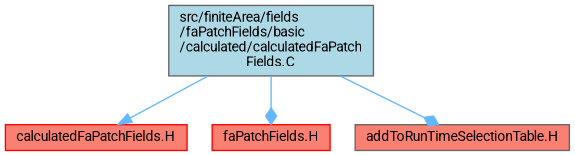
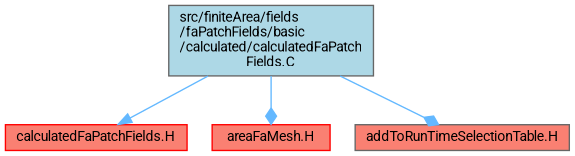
  digraph {
    fontname=Roboto
    node [color=red fillcolor=salmon fontname=Roboto fontsize=10 shape=box style=filled]
    edge [arrowhead=diamond color=steelblue1 fontname=Roboto fontsize=10 labelfontname=Helvetica labelfontsize=10 style=solid]
    n1 [color=gray40 fillcolor=lightblue fontcolor=black height=0.2 label="src/finiteArea/fields\l/faPatchFields/basic\l/calculated/calculatedFaPatch\lFields.C" width=0.4]
    n2 [height=0.2 label="calculatedFaPatchFields.H" width=0.4]
-   n3 [height=0.2 label="faPatchFields.H" width=0.4]
+   n3 [height=0.2 label="areaFaMesh.H" width=0.4]
    n4 [color=grey40 height=0.2 label="addToRunTimeSelectionTable.H" width=0.4]
    n1 -> n2 [arrowhead=normal]
    n1 -> n3
    n1 -> n4
  }
